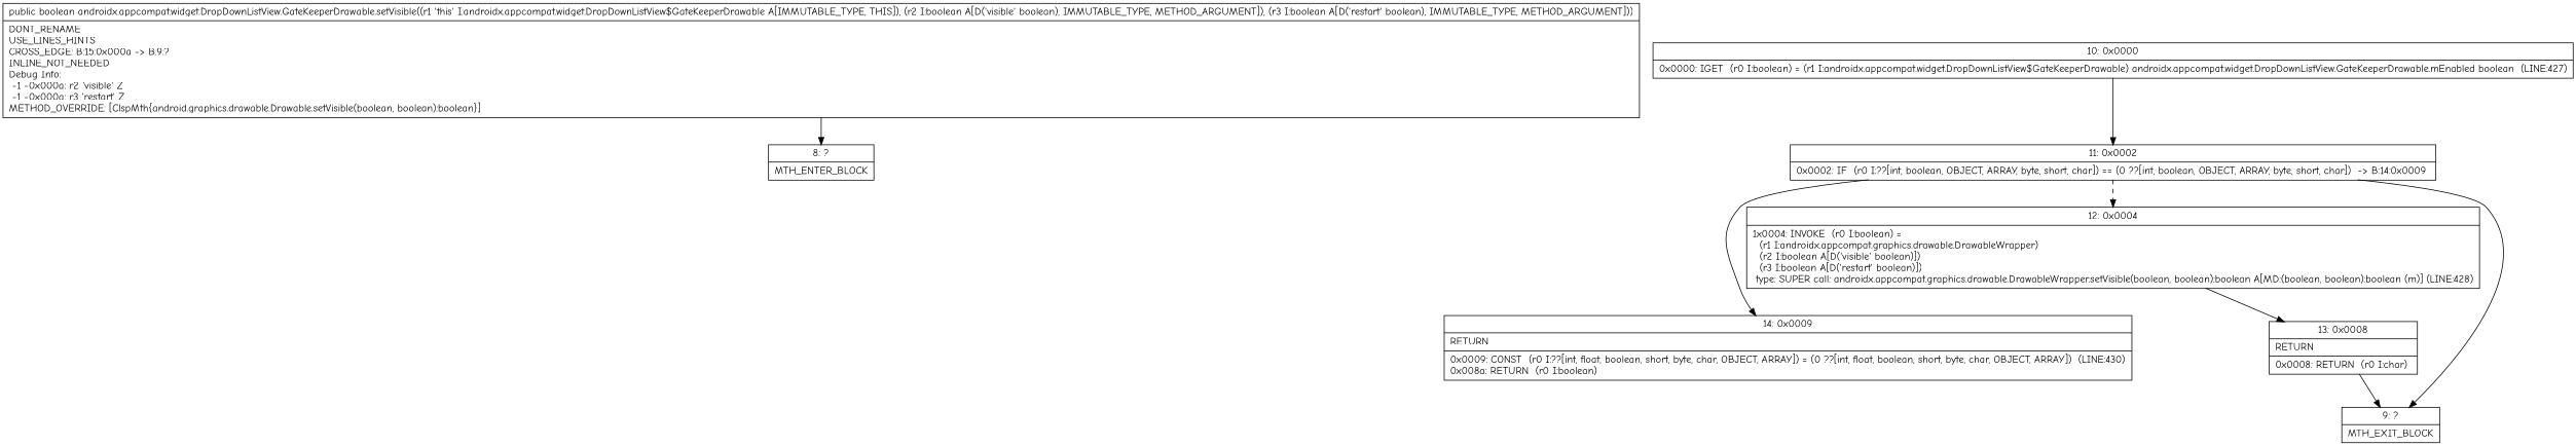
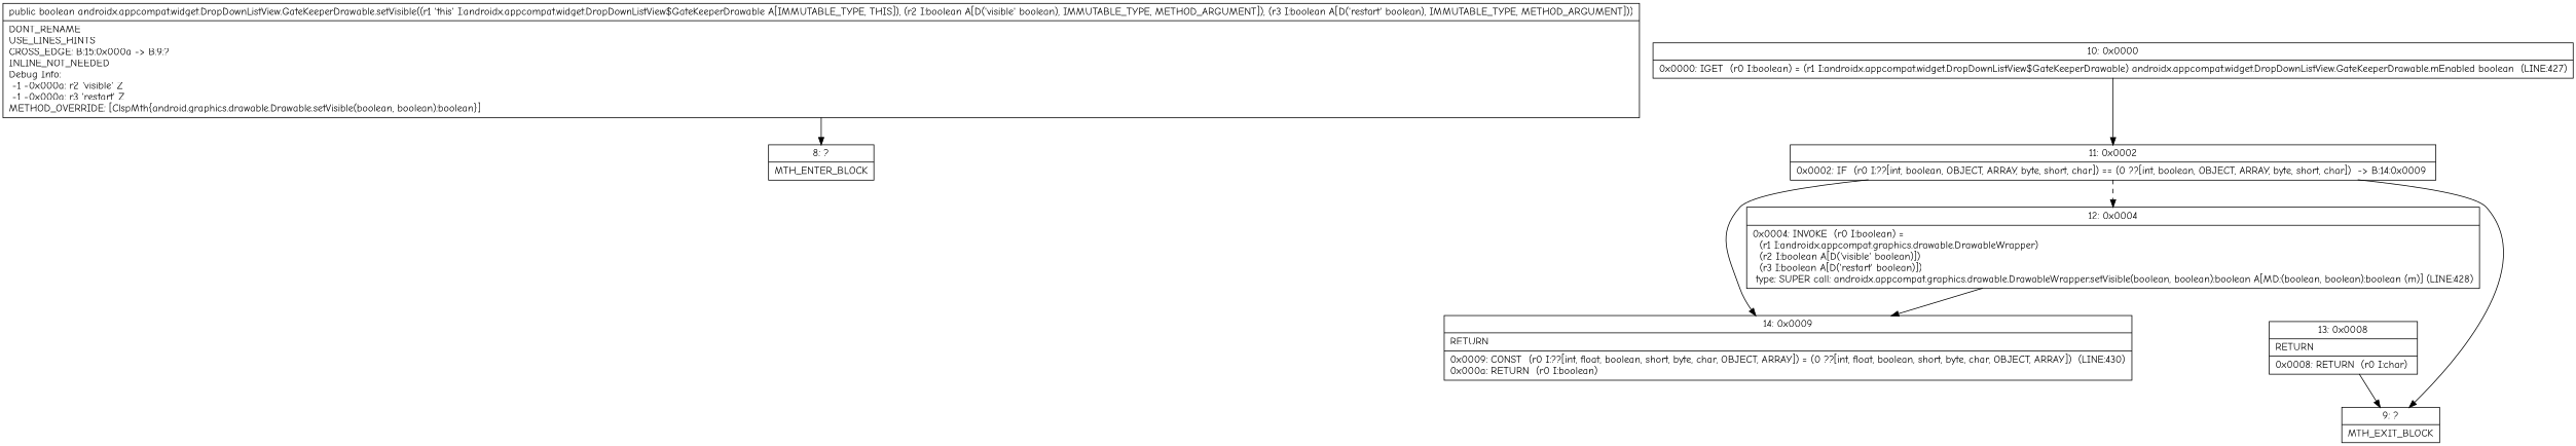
  digraph {
    fontname="Comic Neue"
    node [fontname="Comic Neue" shape=record]
    edge [fontname="Comic Neue"]
    n1 [label="{8\:\ ?|MTH_ENTER_BLOCK\l}"]
    n2 [label="{10\:\ 0x0000|0x0000: IGET  (r0 I:boolean) = (r1 I:androidx.appcompat.widget.DropDownListView$GateKeeperDrawable) androidx.appcompat.widget.DropDownListView.GateKeeperDrawable.mEnabled boolean  (LINE:427)\l}"]
    n3 [label="{11\:\ 0x0002|0x0002: IF  (r0 I:??[int, boolean, OBJECT, ARRAY, byte, short, char]) == (0 ??[int, boolean, OBJECT, ARRAY, byte, short, char])  \-\> B:14:0x0009 \l}"]
-   n4 [label="{12\:\ 0x0004|1x0004: INVOKE  (r0 I:boolean) = \l  (r1 I:androidx.appcompat.graphics.drawable.DrawableWrapper)\l  (r2 I:boolean A[D('visible' boolean)])\l  (r3 I:boolean A[D('restart' boolean)])\l type: SUPER call: androidx.appcompat.graphics.drawable.DrawableWrapper.setVisible(boolean, boolean):boolean A[MD:(boolean, boolean):boolean (m)] (LINE:428)\l}"]
-   n5 [label="{14\:\ 0x0009|RETURN\l|0x0009: CONST  (r0 I:??[int, float, boolean, short, byte, char, OBJECT, ARRAY]) = (0 ??[int, float, boolean, short, byte, char, OBJECT, ARRAY])  (LINE:430)\l0x008a: RETURN  (r0 I:boolean) \l}"]
+   n4 [label="{12\:\ 0x0004|0x0004: INVOKE  (r0 I:boolean) = \l  (r1 I:androidx.appcompat.graphics.drawable.DrawableWrapper)\l  (r2 I:boolean A[D('visible' boolean)])\l  (r3 I:boolean A[D('restart' boolean)])\l type: SUPER call: androidx.appcompat.graphics.drawable.DrawableWrapper.setVisible(boolean, boolean):boolean A[MD:(boolean, boolean):boolean (m)] (LINE:428)\l}"]
+   n5 [label="{14\:\ 0x0009|RETURN\l|0x0009: CONST  (r0 I:??[int, float, boolean, short, byte, char, OBJECT, ARRAY]) = (0 ??[int, float, boolean, short, byte, char, OBJECT, ARRAY])  (LINE:430)\l0x000a: RETURN  (r0 I:boolean) \l}"]
    n6 [label="{9\:\ ?|MTH_EXIT_BLOCK\l}"]
    n7 [label="{13\:\ 0x0008|RETURN\l|0x0008: RETURN  (r0 I:char) \l}"]
    n8 [label="{public boolean androidx.appcompat.widget.DropDownListView.GateKeeperDrawable.setVisible((r1 'this' I:androidx.appcompat.widget.DropDownListView$GateKeeperDrawable A[IMMUTABLE_TYPE, THIS]), (r2 I:boolean A[D('visible' boolean), IMMUTABLE_TYPE, METHOD_ARGUMENT]), (r3 I:boolean A[D('restart' boolean), IMMUTABLE_TYPE, METHOD_ARGUMENT]))  | DONT_RENAME\lUSE_LINES_HINTS\lCROSS_EDGE: B:15:0x000a \-\> B:9:?\lINLINE_NOT_NEEDED\lDebug Info:\l  \-1 \-0x000a: r2 'visible' Z\l  \-1 \-0x000a: r3 'restart' Z\lMETHOD_OVERRIDE: [ClspMth\{android.graphics.drawable.Drawable.setVisible(boolean, boolean):boolean\}]\l}"]
    n2 -> n3
    n3 -> n4 [style=dashed]
    n3 -> n5
    n3 -> n6
-   n4 -> n7
+   n4 -> n5
    n7 -> n6
    n8 -> n1
  }
